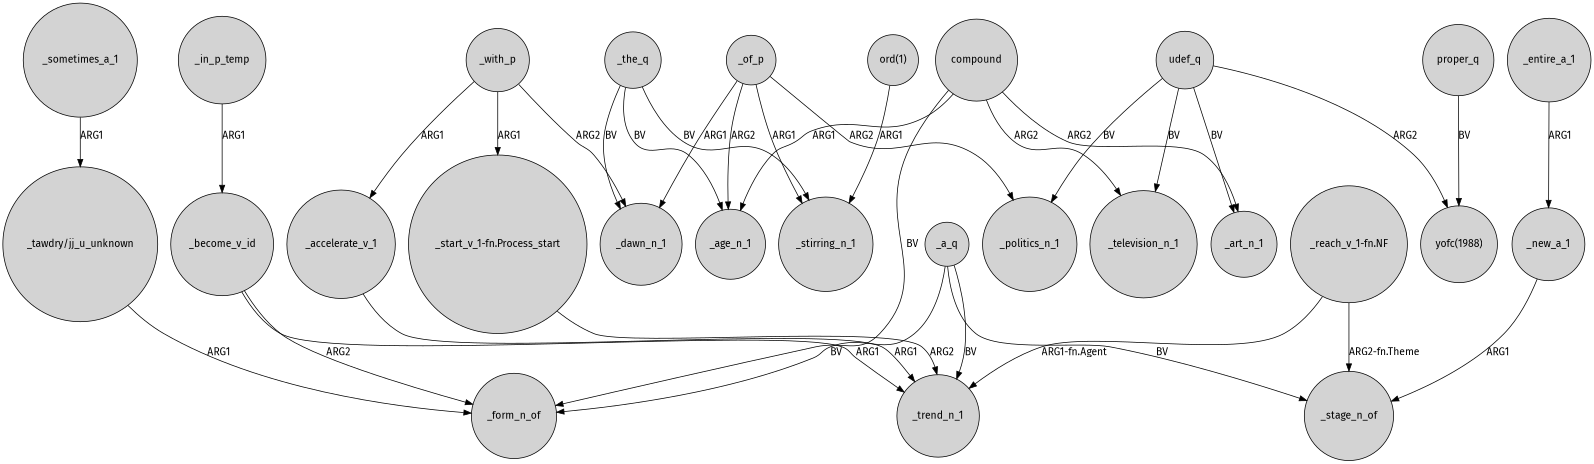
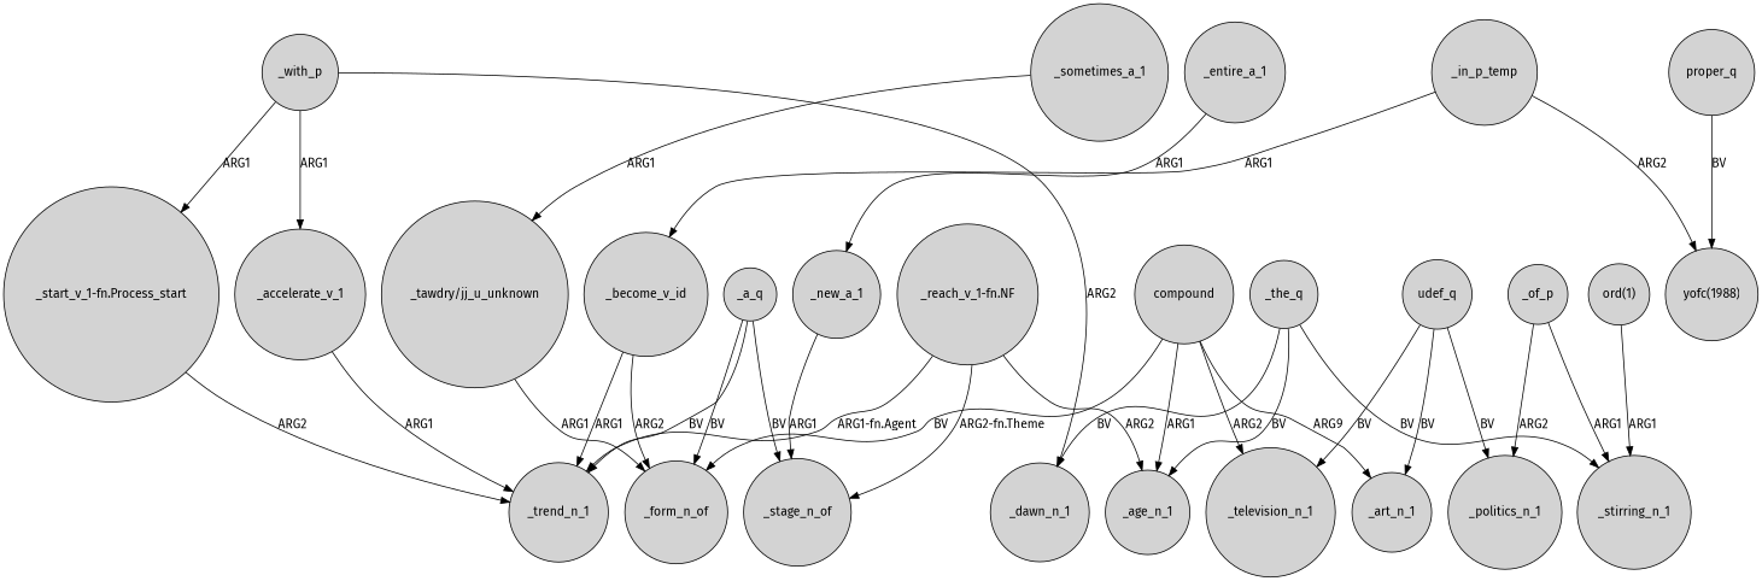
  digraph {
    fontname="Fira Sans"
    node [fontname="Fira Sans" shape=circle style=filled]
    edge [fontname="Fira Sans"]
    _sometimes_a_1
    "_tawdry/jj_u_unknown"
    _form_n_of
    _with_p
    _accelerate_v_1
    _dawn_n_1
    "_start_v_1-fn.Process_start"
    _trend_n_1
    "_reach_v_1-fn.NF"
    _stage_n_of
    udef_q
    _television_n_1
    _art_n_1
    _politics_n_1
    _a_q
    compound
    _age_n_1
    _the_q
    _stirring_n_1
    _new_a_1
    _of_p
    _entire_a_1
    _in_p_temp
    _become_v_id
    "yofc(1988)"
    proper_q
    "ord(1)"
    _sometimes_a_1 -> "_tawdry/jj_u_unknown" [label=ARG1]
    "_tawdry/jj_u_unknown" -> _form_n_of [label=ARG1]
    _with_p -> _accelerate_v_1 [label=ARG1]
    _with_p -> _dawn_n_1 [label=ARG2]
    _with_p -> "_start_v_1-fn.Process_start" [label=ARG1]
    _accelerate_v_1 -> _trend_n_1 [label=ARG1]
    "_start_v_1-fn.Process_start" -> _trend_n_1 [label=ARG2]
    "_reach_v_1-fn.NF" -> _trend_n_1 [label="ARG1-fn.Agent"]
    "_reach_v_1-fn.NF" -> _stage_n_of [label="ARG2-fn.Theme"]
    udef_q -> _television_n_1 [label=BV]
    udef_q -> _art_n_1 [label=BV]
    udef_q -> _politics_n_1 [label=BV]
    _a_q -> _form_n_of [label=BV]
    _a_q -> _trend_n_1 [label=BV]
    _a_q -> _stage_n_of [label=BV]
    compound -> _form_n_of [label=BV]
    compound -> _television_n_1 [label=ARG2]
-   compound -> _art_n_1 [label=ARG2]
+   compound -> _art_n_1 [label=ARG9]
    compound -> _age_n_1 [label=ARG1]
    _the_q -> _dawn_n_1 [label=BV]
    _the_q -> _age_n_1 [label=BV]
    _the_q -> _stirring_n_1 [label=BV]
    _new_a_1 -> _stage_n_of [label=ARG1]
-   _of_p -> _dawn_n_1 [label=ARG1]
    _of_p -> _politics_n_1 [label=ARG2]
-   _of_p -> _age_n_1 [label=ARG2]
+   "_reach_v_1-fn.NF" -> _age_n_1 [label=ARG2]
    _of_p -> _stirring_n_1 [label=ARG1]
    _entire_a_1 -> _new_a_1 [label=ARG1]
    _in_p_temp -> _become_v_id [label=ARG1]
-   udef_q -> "yofc(1988)" [label=ARG2]
+   _in_p_temp -> "yofc(1988)" [label=ARG2]
    _become_v_id -> _form_n_of [label=ARG2]
    _become_v_id -> _trend_n_1 [label=ARG1]
    proper_q -> "yofc(1988)" [label=BV]
    "ord(1)" -> _stirring_n_1 [label=ARG1]
  }
